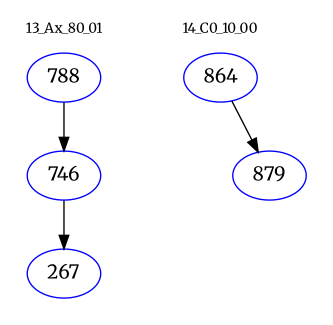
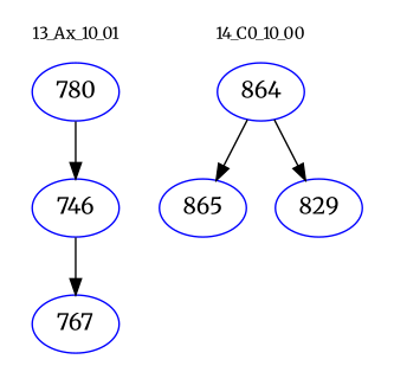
  digraph {
    fontname=Merriweather
    node [color=blue fontname=Merriweather]
    edge [color=black fontname=Merriweather]
    n1 [label=746]
-   n2 [label=267]
-   n3 [label=788]
+   n2 [label=767]
+   n3 [label=780]
    n4 [label=864]
-   n6 [label=879]
+   n5 [label=865]
+   n6 [label=829]
    subgraph cluster_1 {
      color=white
      fontsize=10
-     label="13_Ax_80_01"
+     label="13_Ax_10_01"
      n1
      n2
      n3
    }
    subgraph cluster_2 {
      color=white
      fontsize=10
      label="14_C0_10_00"
      n4
+     n5
      n6
    }
    n1 -> n2
    n3 -> n1
+   n4 -> n5
    n4 -> n6
  }
